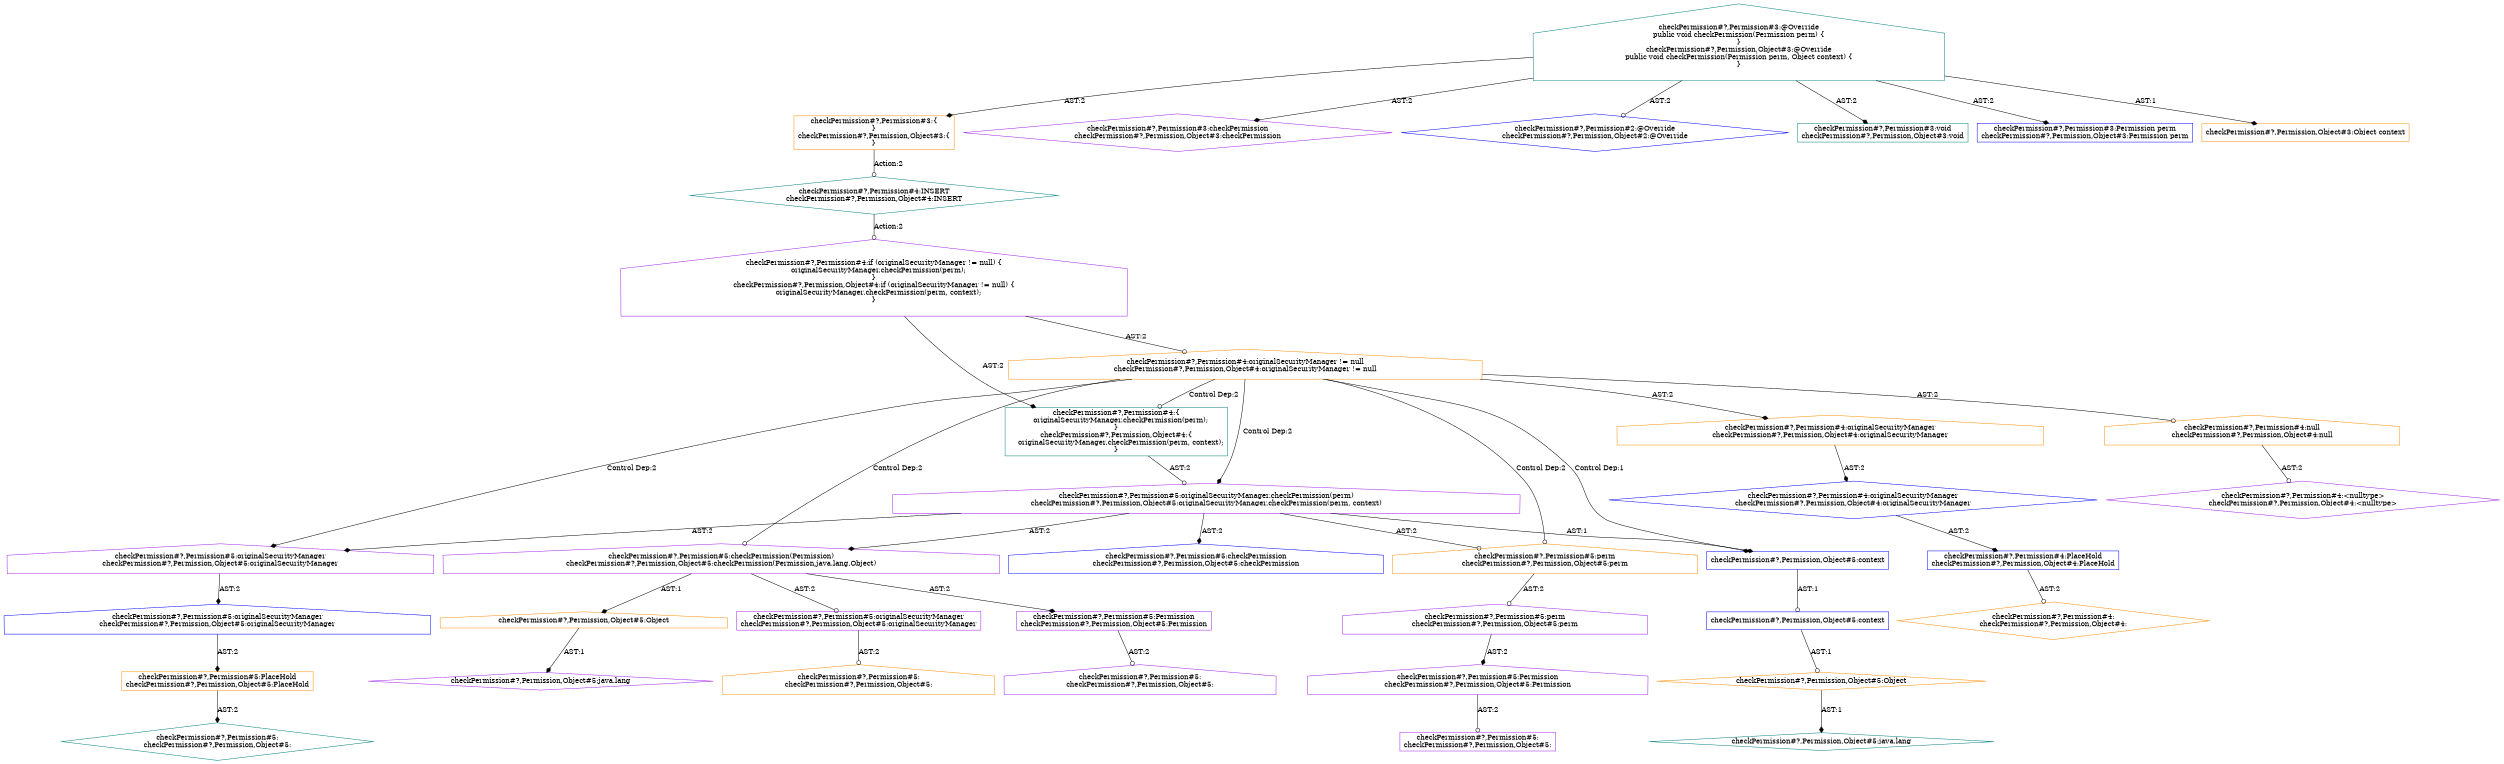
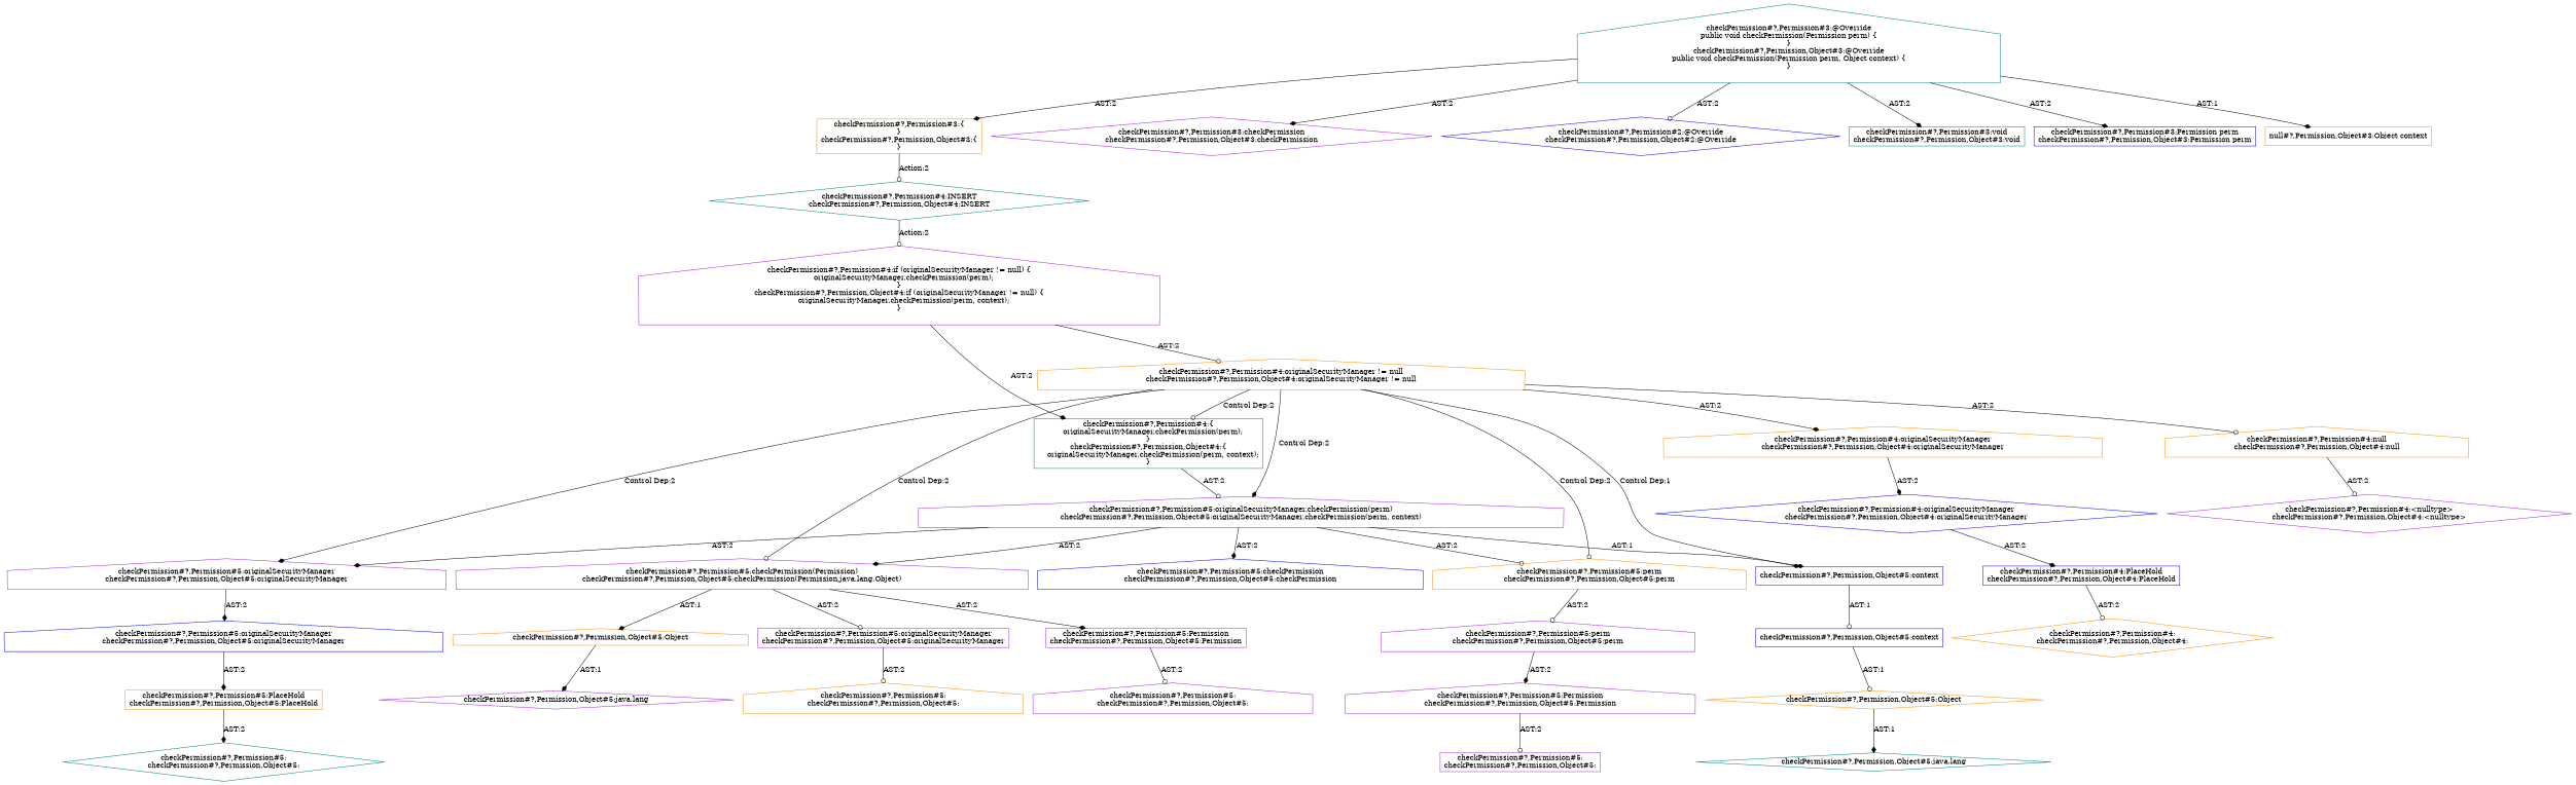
  digraph {
    node [shape=house color=purple]
    edge [arrowhead=diamond]
    n1 [label="checkPermission#?,Permission#4:INSERT\ncheckPermission#?,Permission,Object#4:INSERT" shape=diamond color=teal]
    n2 [label="checkPermission#?,Permission#4:if (originalSecurityManager != null) \{\n    originalSecurityManager.checkPermission(perm);\n\}\ncheckPermission#?,Permission,Object#4:if (originalSecurityManager != null) \{\n    originalSecurityManager.checkPermission(perm, context);\n\}"]
    n3 [label="checkPermission#?,Permission#3:\{\n\}\ncheckPermission#?,Permission,Object#3:\{\n\}" shape=box color=darkorange]
    n4 [label="checkPermission#?,Permission#3:@Override\npublic void checkPermission(Permission perm) \{\n\}\ncheckPermission#?,Permission,Object#3:@Override\npublic void checkPermission(Permission perm, Object context) \{\n\}" color=teal]
    n5 [label="checkPermission#?,Permission#3:checkPermission\ncheckPermission#?,Permission,Object#3:checkPermission" shape=diamond]
    n6 [label="checkPermission#?,Permission#2:@Override\ncheckPermission#?,Permission,Object#2:@Override" shape=diamond color=blue]
    n7 [label="checkPermission#?,Permission#3:void\ncheckPermission#?,Permission,Object#3:void" shape=box color=teal]
    n8 [label="checkPermission#?,Permission#3:Permission perm\ncheckPermission#?,Permission,Object#3:Permission perm" shape=box color=blue]
-   n9 [label="checkPermission#?,Permission,Object#3:Object context" shape=box color=darkorange]
+   n9 [label="null#?,Permission,Object#3:Object context" shape=box color=darkorange]
    n10 [label="checkPermission#?,Permission#4:originalSecurityManager != null\ncheckPermission#?,Permission,Object#4:originalSecurityManager != null" color=darkorange]
    n11 [label="checkPermission#?,Permission#4:\{\n    originalSecurityManager.checkPermission(perm);\n\}\ncheckPermission#?,Permission,Object#4:\{\n    originalSecurityManager.checkPermission(perm, context);\n\}" shape=box color=teal]
    n12 [label="checkPermission#?,Permission#4:originalSecurityManager\ncheckPermission#?,Permission,Object#4:originalSecurityManager" color=darkorange]
    n13 [label="checkPermission#?,Permission#4:null\ncheckPermission#?,Permission,Object#4:null" color=darkorange]
    n14 [label="checkPermission#?,Permission#5:originalSecurityManager.checkPermission(perm)\ncheckPermission#?,Permission,Object#5:originalSecurityManager.checkPermission(perm, context)"]
    n15 [label="checkPermission#?,Permission#5:originalSecurityManager\ncheckPermission#?,Permission,Object#5:originalSecurityManager"]
    n16 [label="checkPermission#?,Permission#5:checkPermission(Permission)\ncheckPermission#?,Permission,Object#5:checkPermission(Permission,java.lang.Object)"]
    n17 [label="checkPermission#?,Permission#5:perm\ncheckPermission#?,Permission,Object#5:perm" color=darkorange]
    n18 [label="checkPermission#?,Permission,Object#5:context" shape=box color=blue]
    n19 [label="checkPermission#?,Permission#4:originalSecurityManager\ncheckPermission#?,Permission,Object#4:originalSecurityManager" shape=diamond color=blue]
    n20 [label="checkPermission#?,Permission#4:PlaceHold\ncheckPermission#?,Permission,Object#4:PlaceHold" shape=box color=blue]
    n21 [label="checkPermission#?,Permission#4:\ncheckPermission#?,Permission,Object#4:" shape=diamond color=darkorange]
    n22 [label="checkPermission#?,Permission#4:<nulltype>\ncheckPermission#?,Permission,Object#4:<nulltype>" shape=diamond]
    n23 [label="checkPermission#?,Permission#5:checkPermission\ncheckPermission#?,Permission,Object#5:checkPermission" color=blue]
    n24 [label="checkPermission#?,Permission#5:originalSecurityManager\ncheckPermission#?,Permission,Object#5:originalSecurityManager" color=blue]
    n25 [label="checkPermission#?,Permission#5:PlaceHold\ncheckPermission#?,Permission,Object#5:PlaceHold" shape=box color=darkorange]
    n26 [label="checkPermission#?,Permission#5:\ncheckPermission#?,Permission,Object#5:" shape=diamond color=teal]
    n27 [label="checkPermission#?,Permission#5:originalSecurityManager\ncheckPermission#?,Permission,Object#5:originalSecurityManager" shape=box]
    n28 [label="checkPermission#?,Permission#5:Permission\ncheckPermission#?,Permission,Object#5:Permission" shape=box]
    n29 [label="checkPermission#?,Permission,Object#5:Object" color=darkorange]
    n30 [label="checkPermission#?,Permission#5:\ncheckPermission#?,Permission,Object#5:" color=darkorange]
    n31 [label="checkPermission#?,Permission#5:\ncheckPermission#?,Permission,Object#5:"]
    n32 [label="checkPermission#?,Permission#5:perm\ncheckPermission#?,Permission,Object#5:perm"]
    n33 [label="checkPermission#?,Permission#5:Permission\ncheckPermission#?,Permission,Object#5:Permission"]
    n34 [label="checkPermission#?,Permission#5:\ncheckPermission#?,Permission,Object#5:" shape=box]
    n35 [label="checkPermission#?,Permission,Object#5:context" shape=box color=blue]
    n36 [label="checkPermission#?,Permission,Object#5:java.lang" shape=diamond]
    n37 [label="checkPermission#?,Permission,Object#5:java.lang" shape=diamond color=teal]
    n38 [label="checkPermission#?,Permission,Object#5:Object" shape=diamond color=darkorange]
    n1 -> n2 [label="Action:2" arrowhead=odot]
    n2 -> n10 [label="AST:2" arrowhead=odot]
    n2 -> n11 [label="AST:2"]
    n3 -> n1 [label="Action:2" arrowhead=odot]
    n4 -> n3 [label="AST:2"]
    n4 -> n5 [label="AST:2"]
    n4 -> n6 [label="AST:2" arrowhead=odot]
    n4 -> n7 [label="AST:2"]
    n4 -> n8 [label="AST:2"]
    n4 -> n9 [label="AST:1"]
    n10 -> n11 [label="Control Dep:2" arrowhead=odot]
    n10 -> n12 [label="AST:2"]
    n10 -> n13 [label="AST:2" arrowhead=odot]
    n10 -> n14 [label="Control Dep:2"]
    n10 -> n15 [label="Control Dep:2"]
    n10 -> n16 [label="Control Dep:2" arrowhead=odot]
    n10 -> n17 [label="Control Dep:2" arrowhead=odot]
    n10 -> n18 [label="Control Dep:1"]
    n11 -> n14 [label="AST:2" arrowhead=odot]
    n12 -> n19 [label="AST:2"]
    n13 -> n22 [label="AST:2" arrowhead=odot]
    n14 -> n15 [label="AST:2"]
    n14 -> n16 [label="AST:2"]
    n14 -> n17 [label="AST:2" arrowhead=odot]
    n14 -> n18 [label="AST:1"]
    n14 -> n23 [label="AST:2"]
    n15 -> n24 [label="AST:2"]
    n16 -> n27 [label="AST:2" arrowhead=odot]
    n16 -> n28 [label="AST:2"]
    n16 -> n29 [label="AST:1"]
    n17 -> n32 [label="AST:2" arrowhead=odot]
    n18 -> n35 [label="AST:1" arrowhead=odot]
    n19 -> n20 [label="AST:2"]
    n20 -> n21 [label="AST:2" arrowhead=odot]
    n24 -> n25 [label="AST:2"]
    n25 -> n26 [label="AST:2"]
    n27 -> n30 [label="AST:2" arrowhead=odot]
    n28 -> n31 [label="AST:2" arrowhead=odot]
    n29 -> n36 [label="AST:1"]
    n32 -> n33 [label="AST:2"]
    n33 -> n34 [label="AST:2" arrowhead=odot]
    n35 -> n38 [label="AST:1" arrowhead=odot]
    n38 -> n37 [label="AST:1"]
  }
